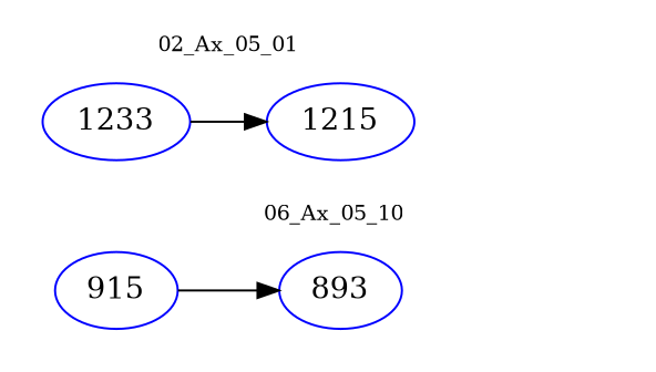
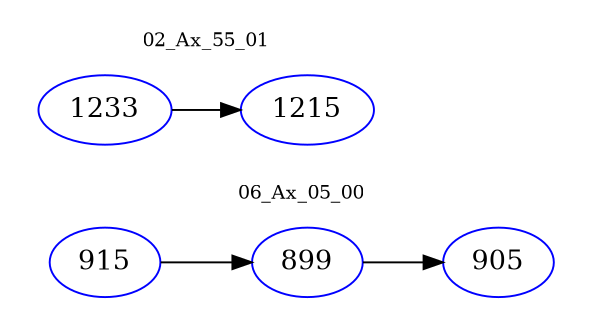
  digraph {
    rankdir=LR
    node [color=blue]
    edge [color=black]
    n1 [label=915]
-   n2 [label=893]
+   n2 [label=899]
+   n3 [label=905]
    n4 [label=1233]
    n5 [label=1215]
    subgraph cluster_1 {
      color=white
      fontsize=10
-     label="06_Ax_05_10"
+     label="06_Ax_05_00"
      n1
      n2
+     n3
    }
    subgraph cluster_2 {
      color=white
      fontsize=10
-     label="02_Ax_05_01"
+     label="02_Ax_55_01"
      n4
      n5
    }
    n1 -> n2
+   n2 -> n3
    n4 -> n5
  }
